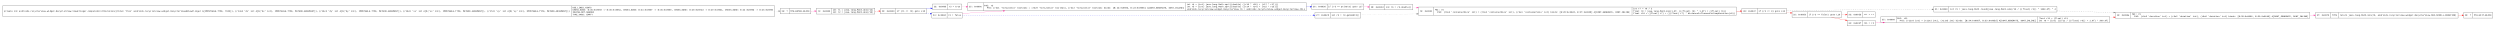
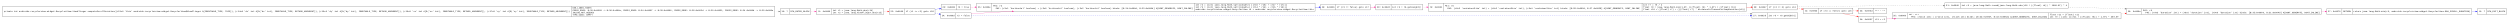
  digraph {
    fontname="Liberation Mono"
    rankdir=LR
    node [fontname="Liberation Mono" shape=record]
    edge [color=deeppink fontname="Liberation Mono" style=dashed]
    n1 [label="{19\:\ ?|MTH_ENTER_BLOCK\l}"]
-   n2 [label="{21\:\ 0x0000|int r1 = java.lang.Math.abs(r14)\lint r2 = java.lang.Math.abs(r15)\l}"]
+   n2 [label="{21\:\ 0x0000|int r1 = java.lang.Math.abs(r14)\lint r2 = java.lang.ViewFlinger.abs(r15)\l}"]
    n3 [label="{22\:\ 0x0009|if (r1 \<= r2) goto L18\l}"]
    n4 [label="{23\:\ 0x000b|r3 = true\l}"]
    n5 [label="{24\:\ 0x000d|r3 = false\l}"]
    n6 [label="{25\:\ 0x000e|PHI: r3 \l  PHI: (r3v1 'horizontal' boolean) = (r3v0 'horizontal' boolean), (r3v2 'horizontal' boolean) binds: [B:24:0x000d, B:23:0x000b] A[DONT_GENERATE, DONT_INLINE]\l|int r4 = (int) java.lang.Math.sqrt((double) ((r16 * r16) + (r17 * r17)))\lint r5 = (int) java.lang.Math.sqrt((double) ((r14 * r14) + (r15 * r15)))\landroidx.recyclerview.widget.RecyclerView r6 = androidx.recyclerview.widget.RecyclerView.this\l}"]
    n7 [label="{27\:\ 0x0028|int r6 = r0.getWidth()\l}"]
-   n8 [label="{26\:\ 0x0026|if (r3 == private) goto L17\l}"]
-   n9 [label="{28\:\ 0x002d|int r6 = r6.double()\l}"]
+   n8 [label="{26\:\ 0x0026|if (r3 == false) goto L17\l}"]
+   n9 [label="{28\:\ 0x002d|int r6 = r6.getHeight()\l}"]
    n10 [label="{29\:\ 0x0031|PHI: r6 \l  PHI: (r6v3 'containerSize' int) = (r6v2 'containerSize' int), (r6v4 'containerSize' int) binds: [B:28:0x002d, B:27:0x0028] A[DONT_GENERATE, DONT_INLINE]\l|int r7 = r6 \/ 2\lfloat r8 = java.lang.Math.min(1.0f, (((float) r5) * 1.0f) \/ ((float) r6))\lfloat r10 = ((float) r7) + (((float) r7) * distanceInfluenceForSnapDuration(r8))\l}"]
    n11 [label="{30\:\ 0x0047|if (r4 \<= 0) goto L13\l}"]
    n12 [label="{31\:\ 0x0049|int r9 = java.lang.Math.round(java.lang.Math.abs(r10 \/ ((float) r4)) * 1000.0f) * 4\l}"]
    n13 [label="{32\:\ 0x005b|if (r3 == false) goto L16\l}"]
    n14 [label="{36\:\ 0x006a|PHI: r9 \l  PHI: (r9v3 'duration' int) = (r9v2 'duration' int), (r9v6 'duration' int) binds: [B:35:0x0060, B:31:0x0049] A[DONT_GENERATE, DONT_INLINE]\l}"]
    n15 [label="{33\:\ 0x005d|r11 = r1\l}"]
    n16 [label="{34\:\ 0x005f|r11 = r2\l}"]
-   n17 [label="{37\:\ 0x0070|TYPE\l|return java.lang.Math.min(r9, androidx.recyclerview.widget.RecyclerView.MAX_SCROLL_DURATION)\l}"]
+   n17 [label="{37\:\ 0x0070|RETURN\l|return java.lang.Math.min(r9, androidx.recyclerview.widget.RecyclerView.MAX_SCROLL_DURATION)\l}"]
    n18 [label="{20\:\ ?|MTH_EXIT_BLOCK\l}"]
    n19 [label="{35\:\ 0x0060|PHI: r11 \l  PHI: (r11v3 int) = (r11v2 int), (r11v5 int) binds: [B:34:0x005f, B:33:0x005d] A[DONT_GENERATE, DONT_INLINE]\l|float r11 = (float) r11\lint r9 = (int) (((r11 \/ ((float) r6)) + 1.0f) * 300.0f)\l}"]
    n20 [label="{private int androidx.recyclerview.widget.RecyclerView.ViewFlinger.computeScrollDuration((r13v0 'this' androidx.recyclerview.widget.RecyclerView$ViewFlinger A[IMMUTABLE_TYPE, THIS]), (r14v0 'dx' int A[D('dx' int), IMMUTABLE_TYPE, METHOD_ARGUMENT]), (r15v0 'dy' int A[D('dy' int), IMMUTABLE_TYPE, METHOD_ARGUMENT]), (r16v0 'vx' int A[D('vx' int), IMMUTABLE_TYPE, METHOD_ARGUMENT]), (r17v0 'vy' int A[D('vy' int), IMMUTABLE_TYPE, METHOD_ARGUMENT]))  | USE_LINES_HINTS\lCROSS_EDGE: B:35:0x0060 \-\> B:36:0x006a, CROSS_EDGE: B:34:0x005f \-\> B:35:0x0060, CROSS_EDGE: B:28:0x002d \-\> B:29:0x0031, CROSS_EDGE: B:24:0x000d \-\> B:25:0x000e\lINLINE_NOT_NEEDED\lTYPE_VARS: EMPTY\l}"]
    n1 -> n2
    n2 -> n3 [color=red]
    n3 -> n4 [color=blue style=solid]
    n3 -> n5 [color=blue]
    n4 -> n6
    n5 -> n6 [style=solid]
    n5 -> n7 [color=blue]
    n6 -> n8 [color=blue style=solid]
-   n7 -> n10 [color=gray40 style=dotted]
+   n10 -> n7 [color=gray40 style=dotted]
    n8 -> n9 [style=solid]
    n9 -> n10 [style=dotted]
    n10 -> n11 [color=red style=solid]
    n11 -> n12 [color=gray40]
    n11 -> n13 [color=red]
    n12 -> n14 [color=gray40]
    n13 -> n15 [color=red]
    n13 -> n16 [color=red style=solid]
    n14 -> n17 [style=solid]
    n16 -> n19 [style=solid]
-   n17 -> n18 [color=red style=solid]
+   n17 -> n18 [color=blue style=solid]
    n19 -> n14 [color=red style=dotted]
    n20 -> n1 [color=gray40 style=dotted]
  }
